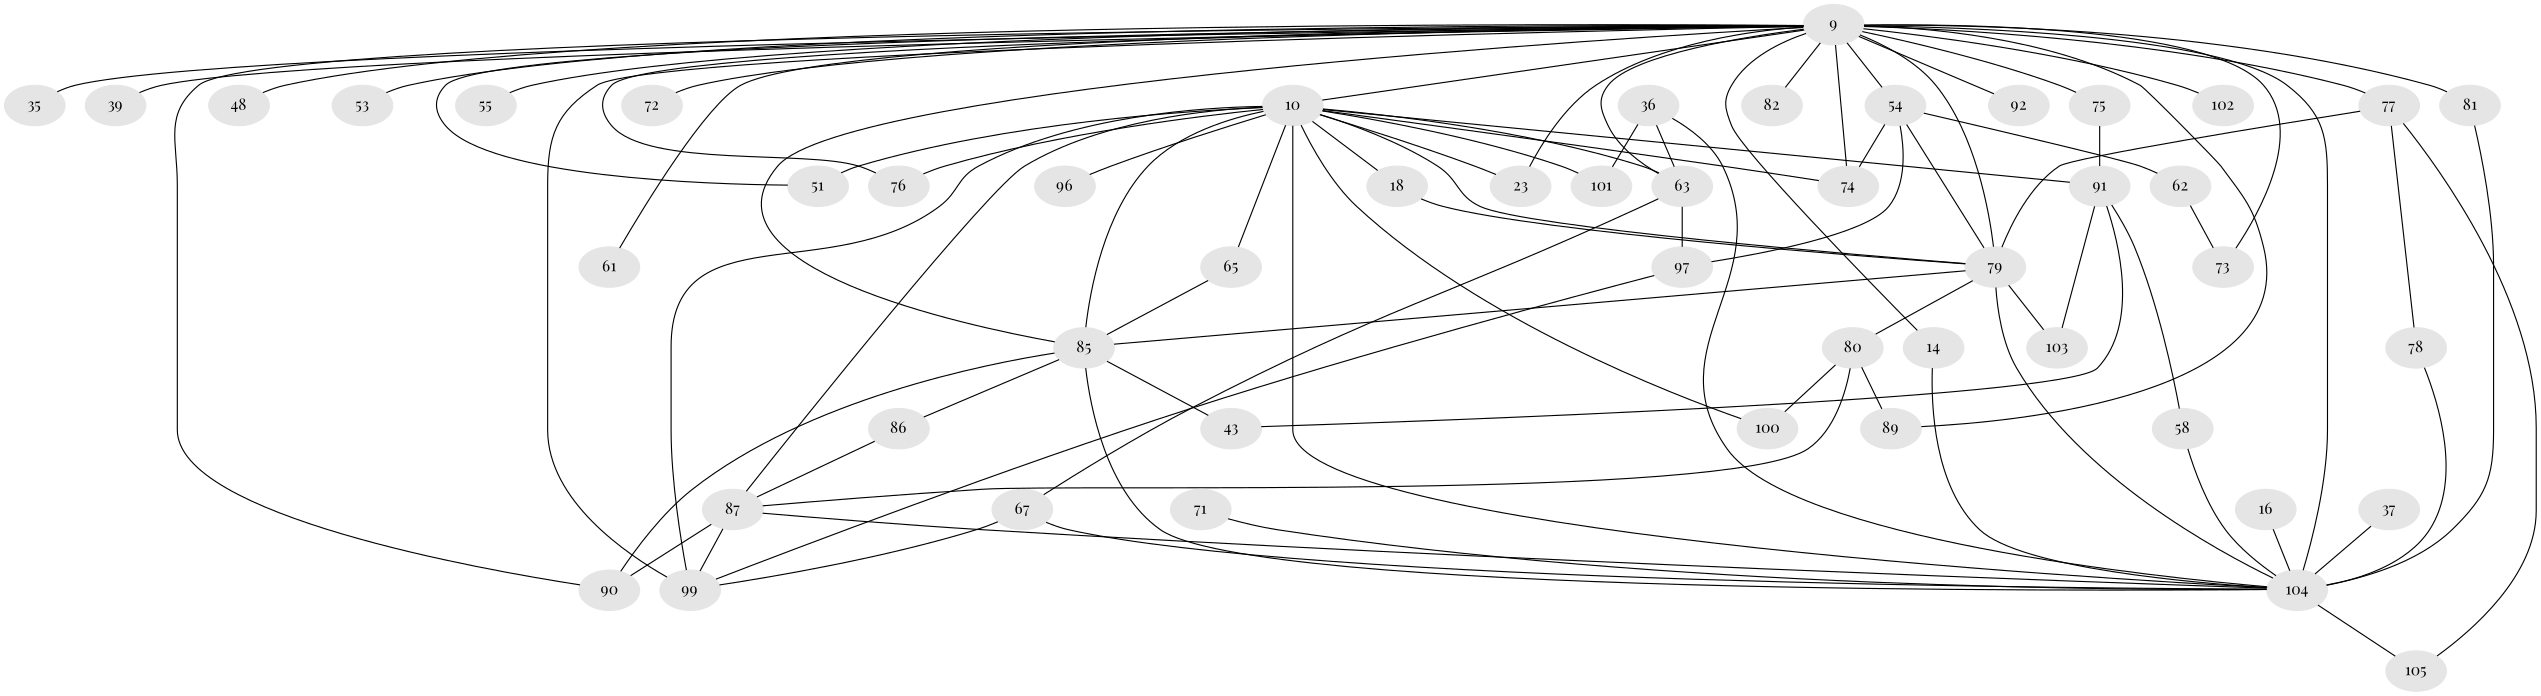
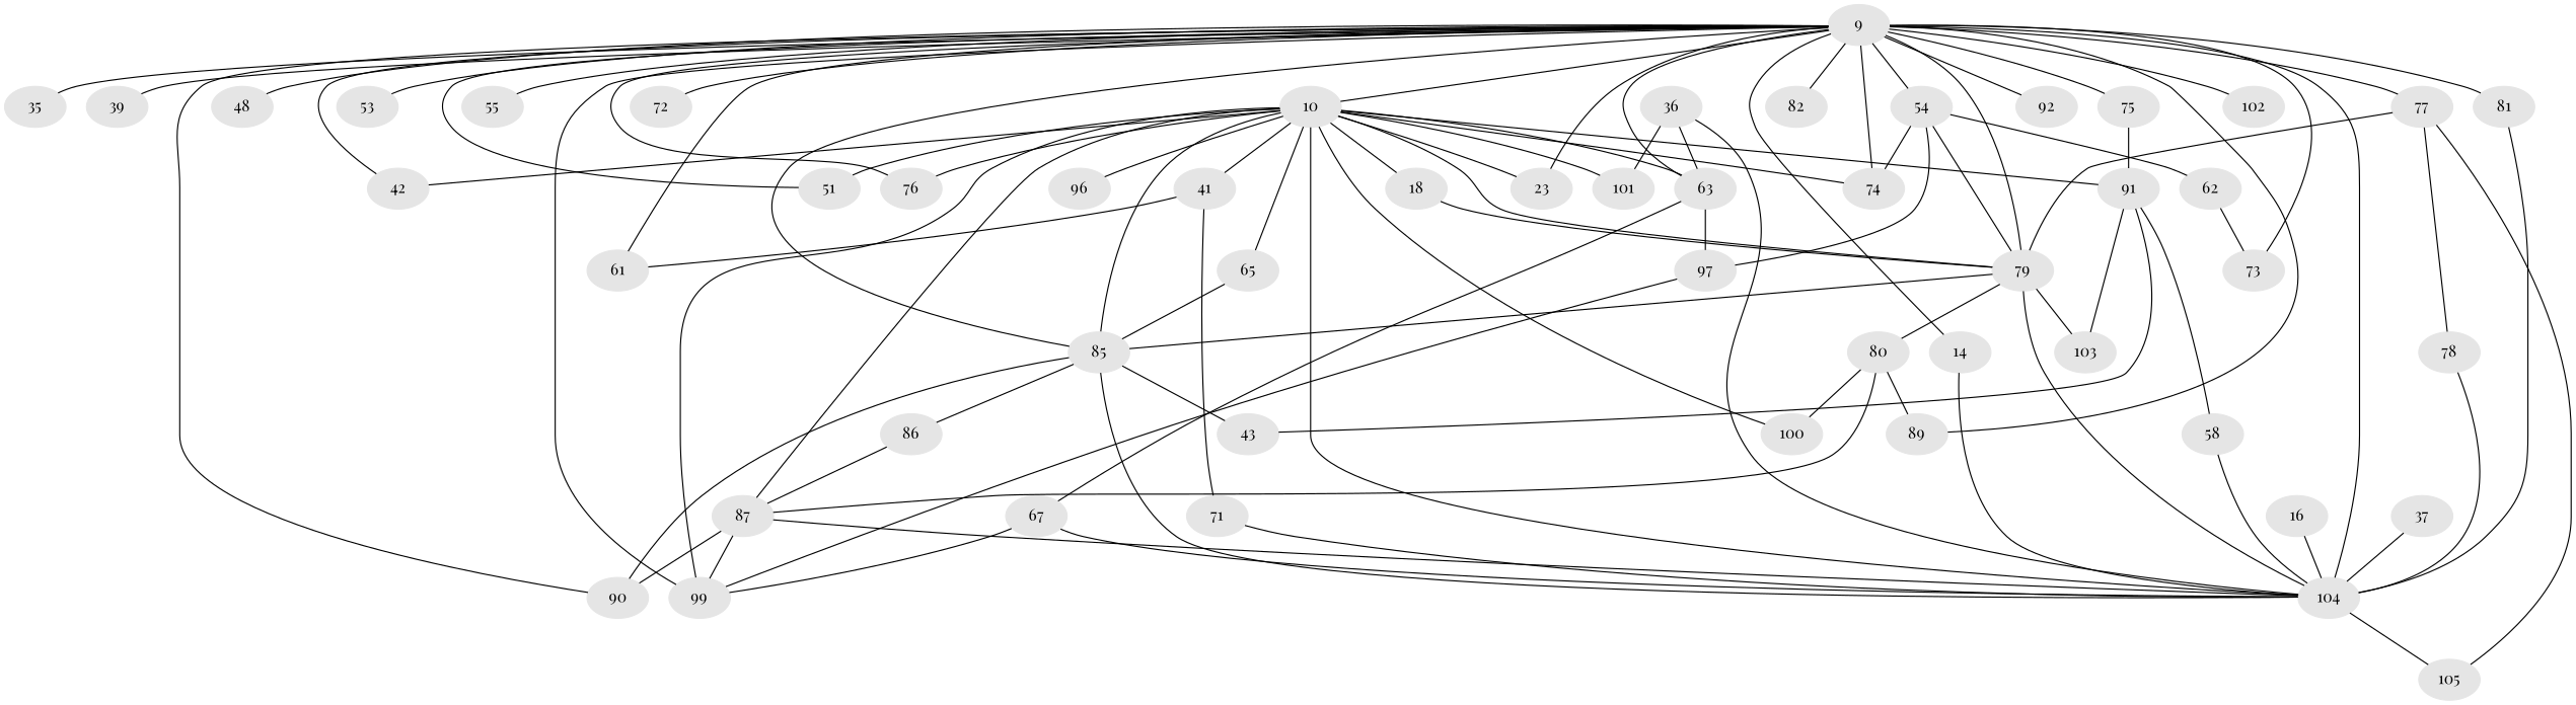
  graph {
    fontname="Playfair Display"
    node [color=gray90 fontname="Playfair Display" style=filled]
    edge [fontname="Playfair Display"]
    9 [super="+4+1"]
    10 [super="+6"]
    23
    35
    39
+   42
    48
    51
    53
    54 [super="+50"]
    55
    61
    63 [super="+58+27"]
    72 [super="+44"]
    73 [super="+34"]
    74 [super="+33"]
    75 [super="+25"]
    76 [super="+64"]
    77 [super="+30+13"]
    79 [super="+15+38+68"]
    81 [super="+26"]
    82
    85 [super="+7+24"]
    89
    90 [super="+84"]
    92
    n27 [label=14]
    99 [super="+95+40"]
    102
    104 [super="+69+8+14+57+88"]
    101
    18
+   41
    65
    87 [super="+20"]
    91 [super="+28+83"]
    96 [super="+60"]
    100
    62
    97 [super="+52"]
    67 [super="+56"]
    78
    105
    80 [super="+32"]
    103
    86
    n47 [label=43]
    71
    n49 [label=58]
    16
    36
    37
    9 -- 10 [weight=6]
    9 -- 23
    9 -- 35 [weight=2]
    9 -- 39 [weight=2]
+   9 -- 42
    9 -- 48 [weight=2]
    9 -- 51
    9 -- 53 [weight=2]
    9 -- 54 [weight=5]
    9 -- 55 [weight=2]
    9 -- 61
    9 -- 63 [weight=4]
    9 -- 72 [weight=3]
    9 -- 73 [weight=4]
    9 -- 74
    9 -- 75 [weight=3]
    9 -- 76 [weight=2]
    9 -- 77 [weight=3]
    9 -- 79 [weight=6]
    9 -- 81 [weight=2]
    9 -- 82
    9 -- 85 [weight=8]
    9 -- 89
    9 -- 90
    9 -- 92
    9 -- n27
    9 -- 99 [weight=3]
    9 -- 102 [weight=2]
    9 -- 104 [weight=16]
    10 -- 23
+   10 -- 42
    10 -- 51
    10 -- 63
    10 -- 74
    10 -- 76
    10 -- 79 [weight=2]
    10 -- 85 [weight=5]
    10 -- 99
    10 -- 104 [weight=5]
    10 -- 101
    10 -- 18
+   10 -- 41 [weight=2]
    10 -- 65
    10 -- 87 [weight=2]
    10 -- 91 [weight=3]
    10 -- 96 [weight=2]
    10 -- 100
    54 -- 74
    54 -- 79
    54 -- 62
    54 -- 97
    63 -- 97
    63 -- 67
    75 -- 91
    77 -- 79
    77 -- 78
    77 -- 105
    79 -- 85 [weight=3]
    79 -- 104 [weight=3]
    79 -- 80 [weight=2]
    79 -- 103
    81 -- 104
    85 -- 90
    85 -- 104 [weight=5]
    85 -- 86
    85 -- n47
    n27 -- 104
    104 -- 105
    18 -- 79
+   41 -- 61
+   41 -- 71
    65 -- 85
    87 -- 90
    87 -- 99
    87 -- 104
    91 -- 103
    91 -- n47
    91 -- n49
    62 -- 73
    97 -- 99
    67 -- 99
    67 -- 104
    78 -- 104
    80 -- 89
    80 -- 87
    80 -- 100
    86 -- 87
    71 -- 104
    n49 -- 104
    16 -- 104 [weight=2]
    36 -- 63
    36 -- 104
    36 -- 101
    37 -- 104 [weight=2]
  }
